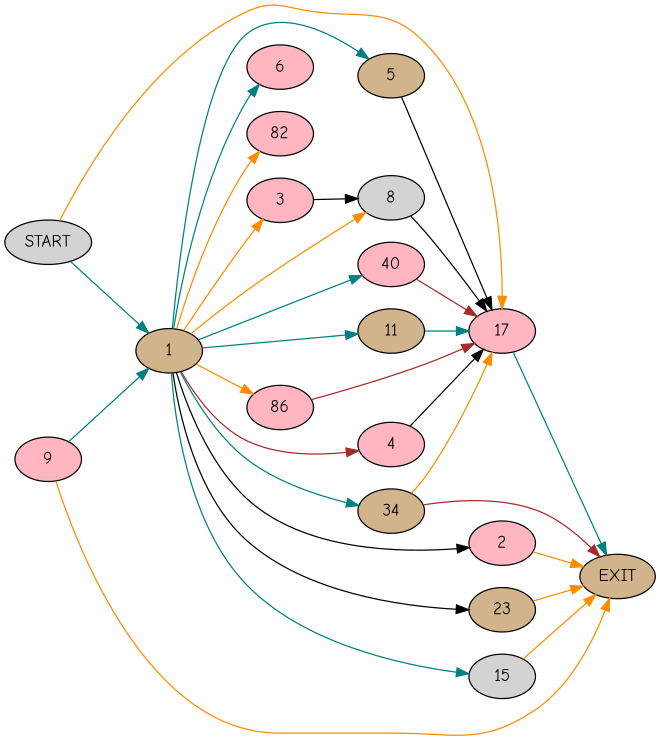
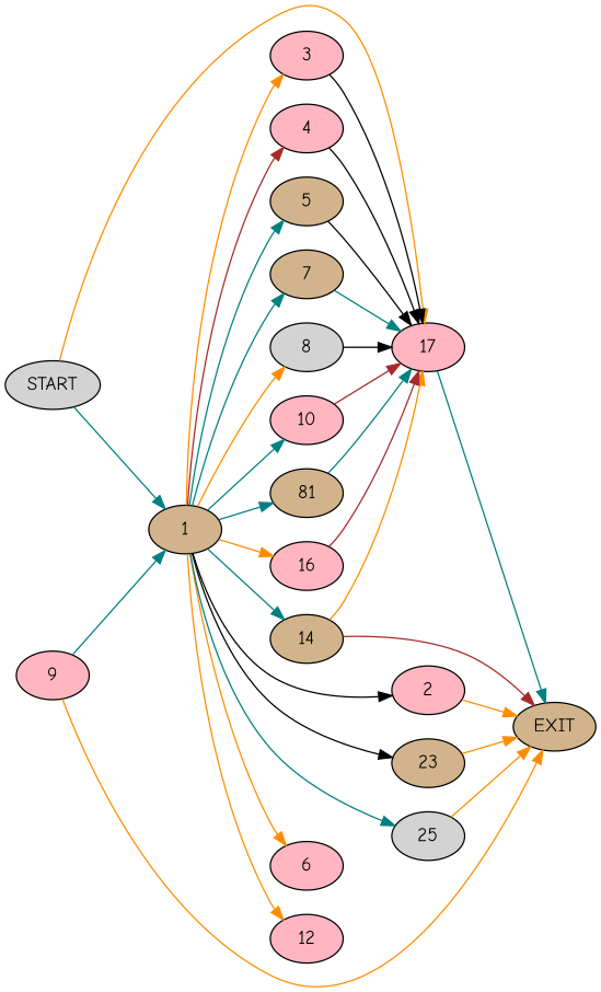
  digraph {
    fontname="Comic Neue"
    rankdir=LR
    node [fillcolor=lightpink fontname="Comic Neue" style=filled]
    edge [color=teal fontname="Comic Neue"]
    n1 [fillcolor=lightgrey label=START]
    1 [fillcolor=tan]
    17
    2
    3
    4
    5 [fillcolor=tan]
    6
+   7 [fillcolor=tan]
    8 [fillcolor=lightgrey]
-   10 [label=40]
-   11 [fillcolor=tan]
-   12 [label=82]
+   10
+   11 [fillcolor=tan label=81]
+   12
    n14 [fillcolor=tan label=23]
-   14 [fillcolor=tan label=34]
-   15 [fillcolor=lightgrey]
-   16 [label=86]
+   14 [fillcolor=tan]
+   15 [fillcolor=lightgrey label=25]
+   16
    n18 [fillcolor=tan label=EXIT]
    9
    n1 -> 1
    n1 -> 17 [color=darkorange]
    1 -> 2 [color=black]
    1 -> 3 [color=darkorange]
    1 -> 4 [color=brown]
    1 -> 5
-   1 -> 6
+   1 -> 6 [color=darkorange]
+   1 -> 7
    1 -> 8 [color=darkorange]
    1 -> 10
    1 -> 11
    1 -> 12 [color=darkorange]
    1 -> n14 [color=black]
    1 -> 14
    1 -> 15
    1 -> 16 [color=darkorange]
    17 -> n18
    2 -> n18 [color=darkorange]
-   3 -> 8 [color=black]
+   3 -> 17 [color=black]
    4 -> 17 [color=black]
    5 -> 17 [color=black]
+   7 -> 17
    8 -> 17 [color=black]
    10 -> 17 [color=brown]
    11 -> 17
    n14 -> n18 [color=darkorange]
    14 -> 17 [color=darkorange]
    14 -> n18 [color=brown]
    15 -> n18 [color=darkorange]
    16 -> 17 [color=brown]
    9 -> 1
    9 -> n18 [color=darkorange]
  }
